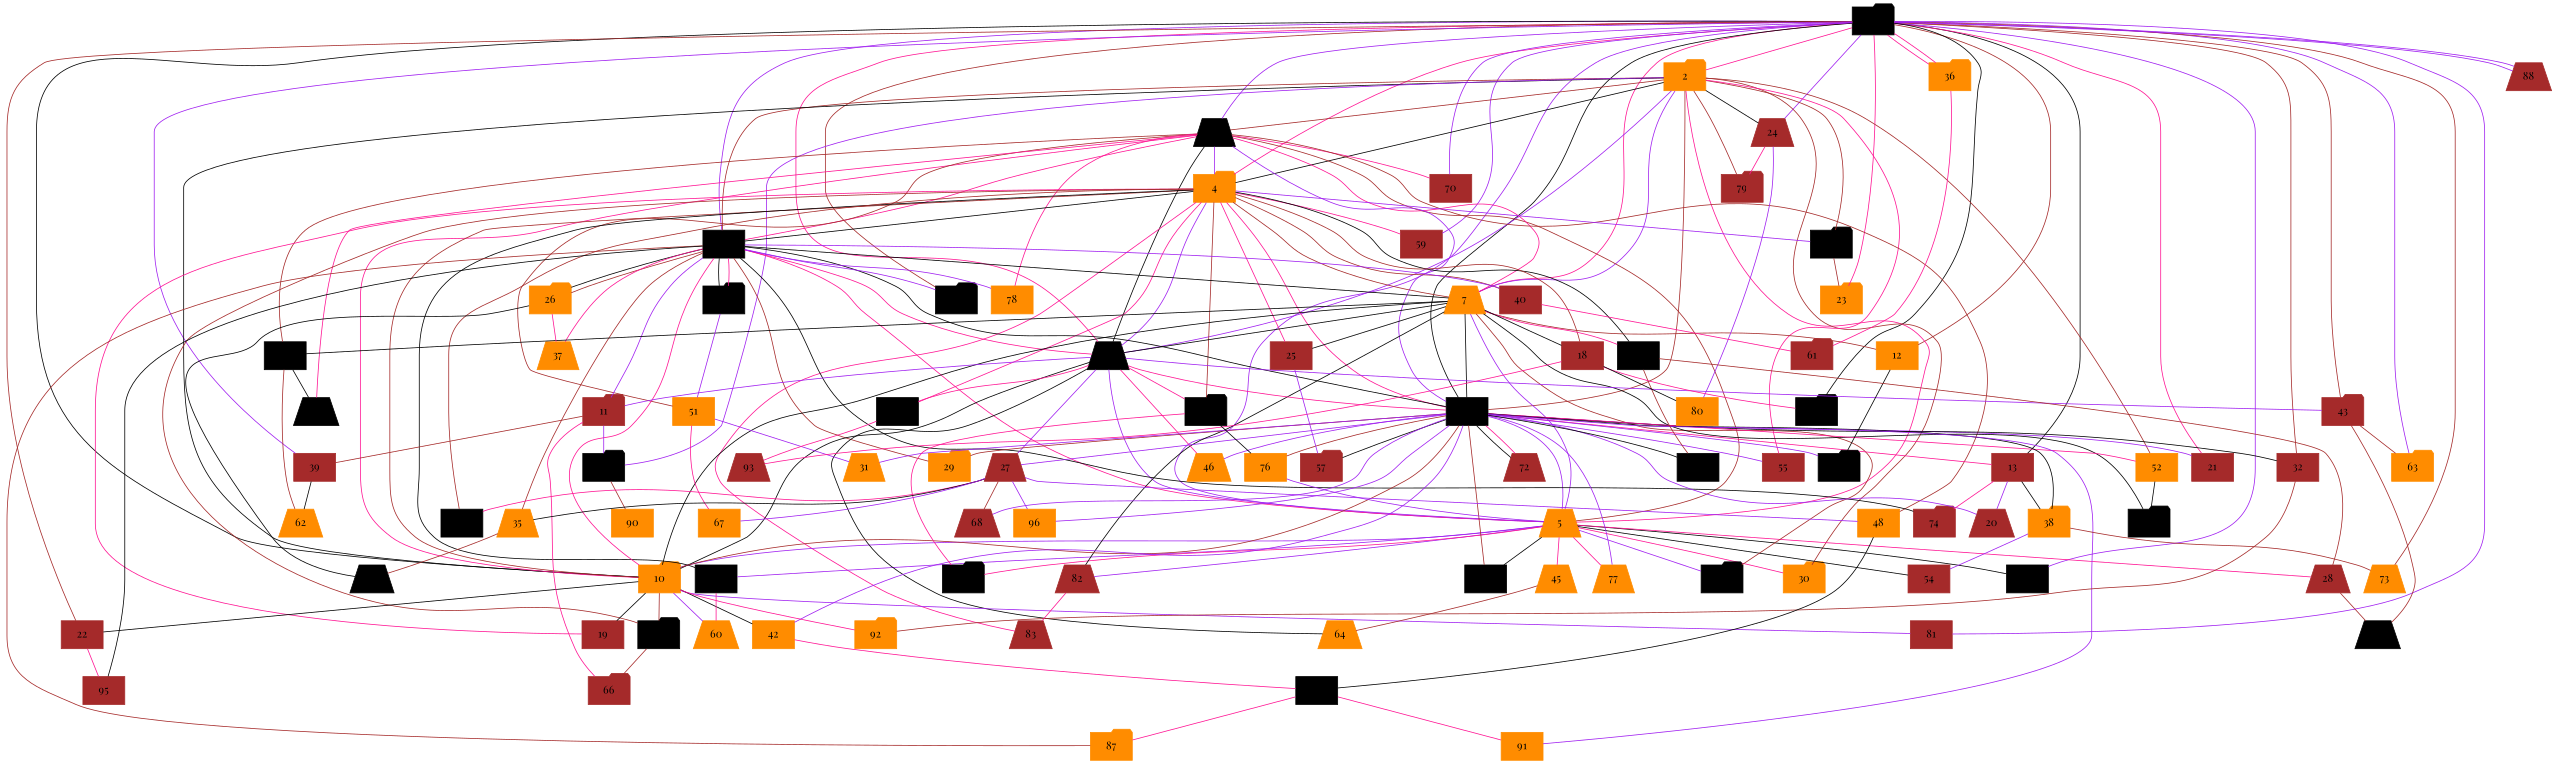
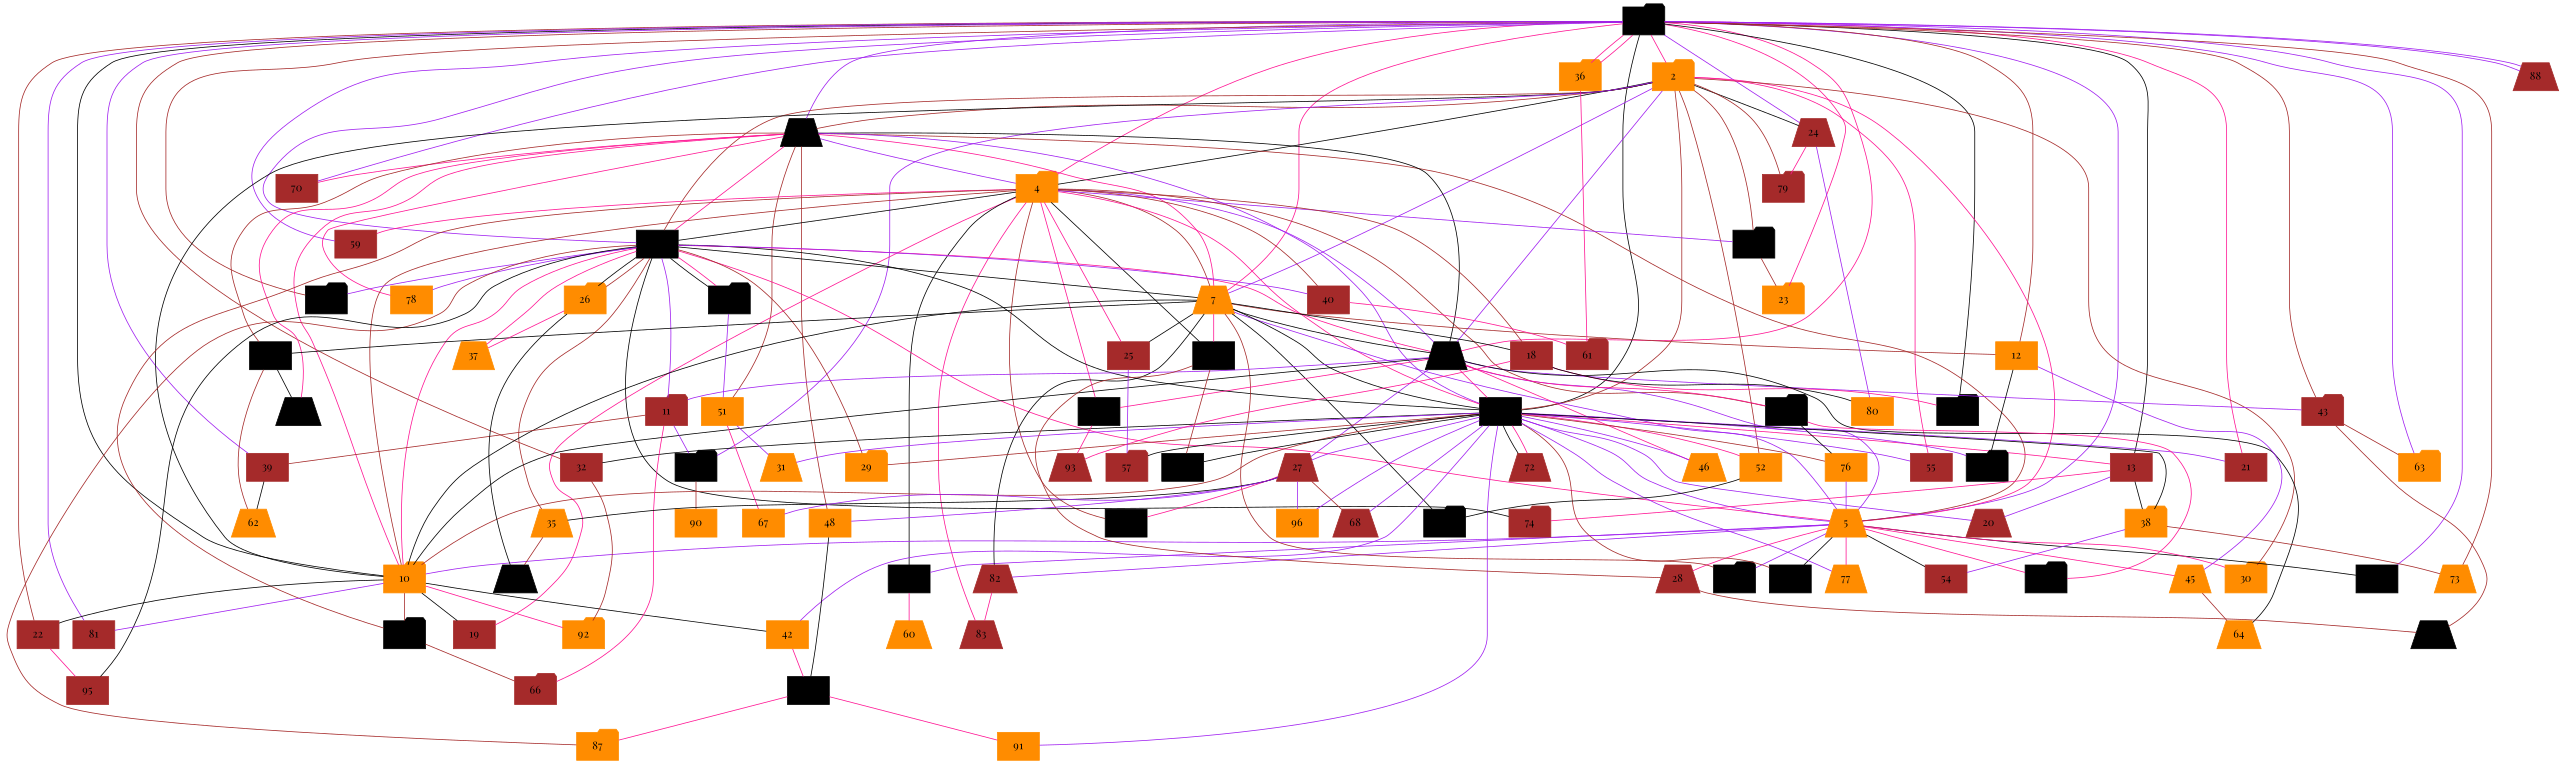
  graph {
    fontname="Playfair Display"
    node [color=darkorange fontname="Playfair Display" shape=box style=filled]
    edge [color=deeppink fontname="Playfair Display"]
    1 [color=black shape=folder]
    2 [shape=folder]
    3 [color=black shape=trapezium]
    4 [shape=folder]
    5 [shape=trapezium]
    6 [color=black]
    7 [shape=trapezium]
    8 [color=black shape=trapezium]
    9 [color=black]
    10 [shape=folder]
    12
    13 [color=brown]
    15 [color=black shape=folder]
    21 [color=brown]
    22 [color=brown]
    23 [shape=folder]
    24 [color=brown shape=trapezium]
    32 [color=brown]
    36 [shape=folder]
    39 [color=brown]
    41 [color=black]
    43 [color=brown shape=folder]
    59 [color=brown]
    63 [shape=folder]
    70 [color=brown]
    73 [shape=trapezium]
    75 [color=black shape=folder]
    81 [color=brown]
    88 [color=brown shape=trapezium]
    16 [color=black shape=folder]
    30 [shape=folder]
    44 [color=black shape=folder]
    52
    55 [color=brown]
    79 [color=brown shape=folder]
    33 [color=black]
    48
    51
    78
    89 [color=black shape=trapezium]
    14 [color=black]
    17 [color=black]
    18 [color=brown]
    19 [color=brown]
    25 [color=brown]
    40 [color=brown]
    50 [color=black]
    56 [color=black shape=folder]
    58 [color=black]
    65 [color=black shape=folder]
    83 [color=brown shape=trapezium]
    28 [color=brown shape=trapezium]
    45 [shape=trapezium]
    53 [color=black]
    54 [color=brown]
    77 [shape=trapezium]
    82 [color=brown shape=trapezium]
    86 [color=black shape=folder]
    94 [color=black shape=folder]
    11 [color=brown shape=folder]
    26 [shape=folder]
    29 [shape=folder]
    35 [shape=trapezium]
    37 [shape=trapezium]
    47 [color=black shape=folder]
    74 [color=brown shape=folder]
    87 [shape=folder]
    95 [color=brown]
    71 [color=black shape=folder]
    27 [color=brown shape=trapezium]
    46 [shape=trapezium]
    64 [shape=trapezium]
    20 [color=brown shape=trapezium]
    31 [shape=trapezium]
    34 [color=black shape=folder]
    38 [shape=folder]
    42
    57 [color=brown shape=folder]
    68 [color=brown shape=trapezium]
    72 [color=brown shape=trapezium]
    76
    84 [color=black]
    91
    96
    60 [shape=trapezium]
    92 [shape=folder]
    80
    61 [color=brown shape=folder]
    62 [shape=trapezium]
    69 [color=black shape=trapezium]
    90
    85 [color=black]
    67
    93 [color=brown shape=trapezium]
    66 [color=brown shape=folder]
    49 [color=black shape=trapezium]
    1 -- 2
    1 -- 3 [color=purple]
    1 -- 4
    1 -- 5 [color=purple]
    1 -- 6 [color=purple]
    1 -- 7
    1 -- 8
    1 -- 9 [color=black]
    1 -- 10 [color=black]
    1 -- 12 [color=brown]
    1 -- 13 [color=black]
    1 -- 15 [color=brown]
    1 -- 21
    1 -- 22 [color=brown]
    1 -- 23
    1 -- 24 [color=purple]
    1 -- 32 [color=brown]
    1 -- 36
    1 -- 36
    1 -- 39 [color=purple]
    1 -- 41 [color=purple]
    1 -- 43 [color=brown]
    1 -- 59 [color=purple]
    1 -- 63 [color=purple]
    1 -- 70 [color=purple]
    1 -- 73 [color=brown]
    1 -- 75 [color=black]
    1 -- 81 [color=purple]
    1 -- 88 [color=purple]
    1 -- 88 [color=purple]
    2 -- 3 [color=brown]
    2 -- 4 [color=black]
    2 -- 5
    2 -- 6 [color=brown]
    2 -- 7 [color=purple]
    2 -- 8 [color=purple]
    2 -- 9 [color=brown]
    2 -- 10 [color=black]
    2 -- 24 [color=black]
    2 -- 16 [color=brown]
    2 -- 30 [color=brown]
    2 -- 44 [color=purple]
    2 -- 52 [color=brown]
    2 -- 55
    2 -- 79 [color=brown]
    3 -- 4 [color=purple]
    3 -- 5 [color=brown]
    3 -- 6
    3 -- 7
    3 -- 8 [color=black]
    3 -- 9 [color=purple]
    3 -- 10
    3 -- 70
    3 -- 33 [color=brown]
    3 -- 48 [color=brown]
    3 -- 51 [color=brown]
    3 -- 78
    3 -- 89
    4 -- 6 [color=black]
    4 -- 7 [color=brown]
    4 -- 8 [color=purple]
    4 -- 9
    4 -- 10 [color=brown]
    4 -- 59
    4 -- 16 [color=purple]
    4 -- 14
    4 -- 17 [color=black]
    4 -- 18 [color=brown]
    4 -- 19
    4 -- 25
    4 -- 40 [color=brown]
    4 -- 50 [color=black]
    4 -- 56 [color=brown]
    4 -- 58 [color=brown]
    4 -- 65 [color=brown]
    4 -- 83
    5 -- 6
    5 -- 7 [color=purple]
    5 -- 8 [color=purple]
    5 -- 9 [color=purple]
    5 -- 10 [color=purple]
    5 -- 41 [color=black]
    5 -- 30
    5 -- 50 [color=purple]
    5 -- 28
    5 -- 45
    5 -- 53 [color=black]
    5 -- 54 [color=black]
    5 -- 77
    5 -- 82 [color=purple]
    5 -- 86 [color=purple]
    5 -- 94
    6 -- 7 [color=black]
    6 -- 8
    6 -- 9 [color=black]
    6 -- 10
    6 -- 15 [color=purple]
    6 -- 78 [color=purple]
    6 -- 40 [color=purple]
    6 -- 11 [color=purple]
    6 -- 26 [color=black]
    6 -- 26 [color=brown]
    6 -- 29 [color=brown]
    6 -- 35 [color=brown]
    6 -- 37
    6 -- 47 [color=black]
    6 -- 47
    6 -- 74 [color=black]
    6 -- 87 [color=brown]
    6 -- 95 [color=black]
    7 -- 8 [color=black]
    7 -- 9 [color=black]
    7 -- 10 [color=black]
    7 -- 12 [color=brown]
    7 -- 33 [color=black]
    7 -- 17
    7 -- 18 [color=black]
    7 -- 25 [color=black]
    7 -- 82 [color=black]
    7 -- 86 [color=brown]
    7 -- 71 [color=black]
    8 -- 9
    8 -- 10 [color=black]
    8 -- 43 [color=purple]
    8 -- 14
    8 -- 65
    8 -- 11 [color=purple]
    8 -- 27 [color=purple]
    8 -- 46
    8 -- 64 [color=black]
    9 -- 10 [color=brown]
    9 -- 13
    9 -- 21 [color=purple]
    9 -- 32 [color=black]
    9 -- 52
    9 -- 55 [color=purple]
    9 -- 53 [color=brown]
    9 -- 77 [color=purple]
    9 -- 29 [color=brown]
    9 -- 27 [color=purple]
    9 -- 46 [color=purple]
    9 -- 20 [color=purple]
    9 -- 31 [color=purple]
    9 -- 34 [color=purple]
    9 -- 38 [color=black]
    9 -- 42 [color=purple]
    9 -- 57 [color=black]
    9 -- 68 [color=purple]
    9 -- 72 [color=black]
    9 -- 72
    9 -- 76 [color=brown]
    9 -- 84 [color=black]
    9 -- 91 [color=purple]
    9 -- 96 [color=purple]
    10 -- 22 [color=black]
    10 -- 81 [color=purple]
    10 -- 19 [color=black]
    10 -- 56 [color=brown]
    10 -- 42 [color=black]
-   10 -- 60 [color=purple]
    10 -- 92
+   12 -- 45 [color=purple]
    12 -- 34 [color=black]
    13 -- 74
    13 -- 20 [color=purple]
    13 -- 38 [color=black]
    22 -- 95
    24 -- 79
    24 -- 80 [color=purple]
    32 -- 92 [color=brown]
    36 -- 61
    39 -- 62 [color=black]
    43 -- 63 [color=brown]
    43 -- 69 [color=brown]
    16 -- 23 [color=brown]
    44 -- 90 [color=brown]
    52 -- 71 [color=black]
    33 -- 89 [color=black]
    33 -- 62 [color=brown]
    48 -- 85 [color=black]
    51 -- 31 [color=purple]
    51 -- 67
    14 -- 93
    17 -- 28 [color=brown]
    17 -- 84 [color=brown]
    18 -- 75
    18 -- 80 [color=black]
    18 -- 93
    25 -- 57 [color=purple]
    40 -- 61
    50 -- 60
    56 -- 66 [color=brown]
    65 -- 94
    65 -- 76 [color=black]
    28 -- 69 [color=brown]
    45 -- 64 [color=brown]
    82 -- 83
    11 -- 39 [color=brown]
    11 -- 44 [color=purple]
    11 -- 66
    26 -- 37
    26 -- 49 [color=black]
    35 -- 49 [color=brown]
    47 -- 51 [color=purple]
    27 -- 48 [color=purple]
    27 -- 58
    27 -- 35 [color=black]
    27 -- 68 [color=brown]
    27 -- 96 [color=purple]
    27 -- 67 [color=purple]
    38 -- 73 [color=brown]
    38 -- 54 [color=purple]
    42 -- 85
    76 -- 5 [color=purple]
    85 -- 87
    85 -- 91
  }
